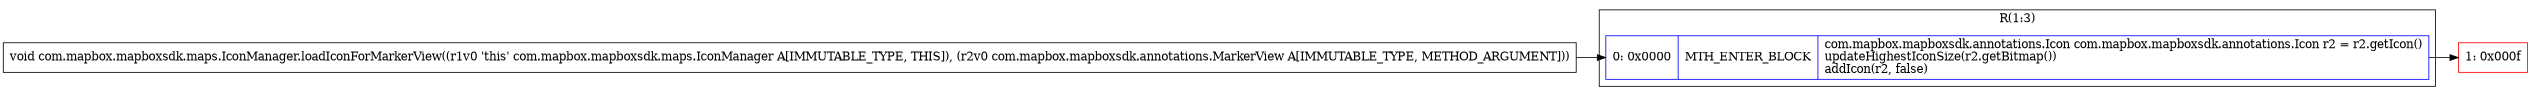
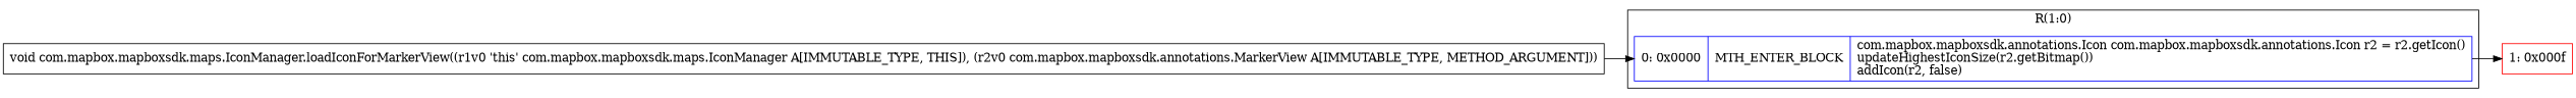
  digraph {
    rankdir=LR
    node [shape=record]
    n1 [color=blue label="{0\:\ 0x0000|MTH_ENTER_BLOCK\l|com.mapbox.mapboxsdk.annotations.Icon com.mapbox.mapboxsdk.annotations.Icon r2 = r2.getIcon()\lupdateHighestIconSize(r2.getBitmap())\laddIcon(r2, false)\l}"]
    n2 [color=red label="{1\:\ 0x000f}"]
    n3 [label="{void com.mapbox.mapboxsdk.maps.IconManager.loadIconForMarkerView((r1v0 'this' com.mapbox.mapboxsdk.maps.IconManager A[IMMUTABLE_TYPE, THIS]), (r2v0 com.mapbox.mapboxsdk.annotations.MarkerView A[IMMUTABLE_TYPE, METHOD_ARGUMENT])) }"]
    subgraph cluster_1 {
-     label="R(1:3)"
+     label="R(1:0)"
      n1
    }
    n1 -> n2
    n3 -> n1
  }
